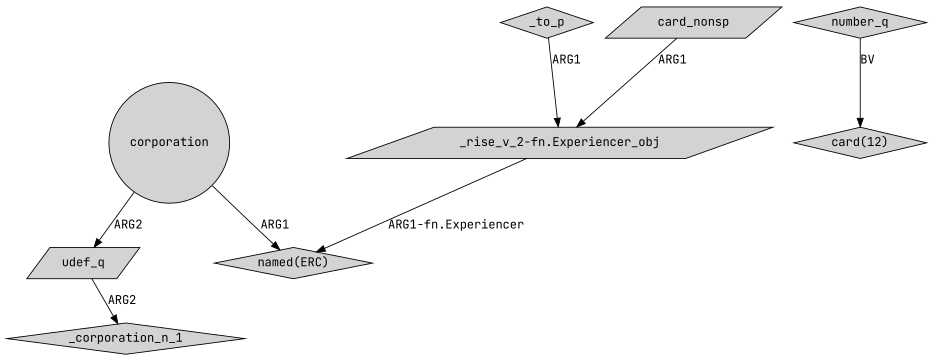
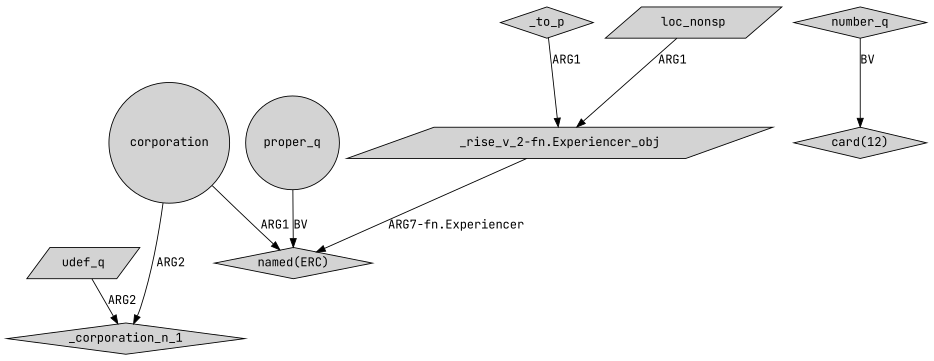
  digraph {
    fontname="JetBrains Mono"
    node [fontname="JetBrains Mono" shape=diamond style=filled]
    edge [fontname="JetBrains Mono"]
    udef_q [shape=parallelogram]
    _corporation_n_1
    n3 [label=corporation shape=circle]
    "named(ERC)"
+   proper_q [shape=circle]
    n6 [label="_rise_v_2-fn.Experiencer_obj" shape=parallelogram]
    _to_p
    number_q
    "card(12)"
-   loc_nonsp [shape=parallelogram label=card_nonsp]
+   loc_nonsp [shape=parallelogram]
    udef_q -> _corporation_n_1 [label=ARG2]
-   n3 -> udef_q [label=ARG2]
+   n3 -> _corporation_n_1 [label=ARG2]
    n3 -> "named(ERC)" [label=ARG1]
-   n6 -> "named(ERC)" [label="ARG1-fn.Experiencer"]
+   proper_q -> "named(ERC)" [label=BV]
+   n6 -> "named(ERC)" [label="ARG7-fn.Experiencer"]
    _to_p -> n6 [label=ARG1]
    number_q -> "card(12)" [label=BV]
    loc_nonsp -> n6 [label=ARG1]
  }
